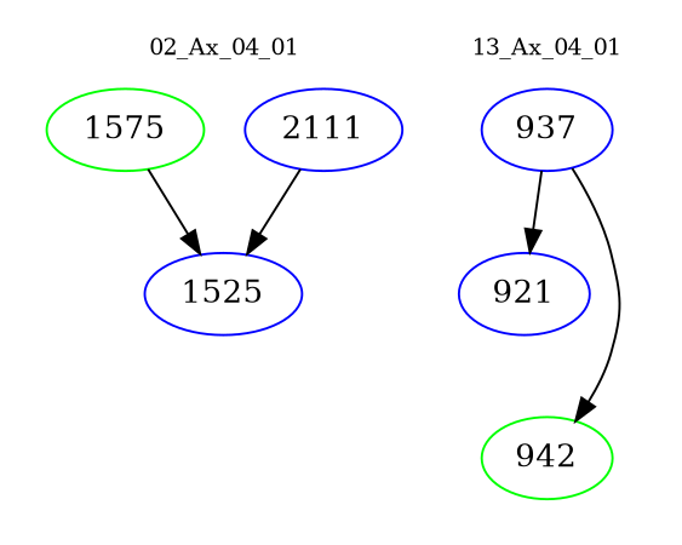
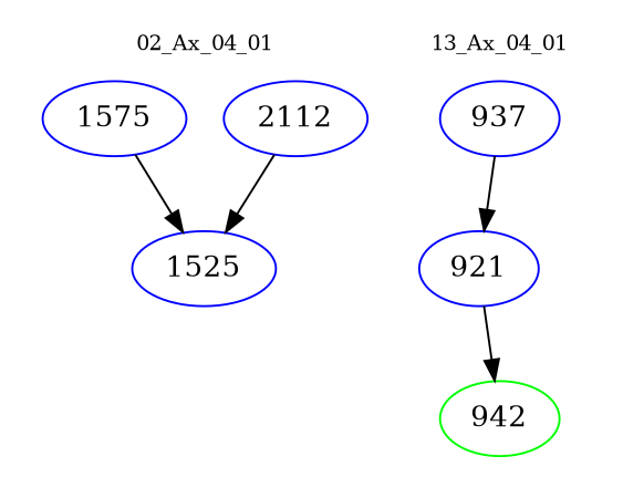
  digraph {
    node [color=blue]
    edge [color=black]
-   n1 [label=2111]
+   n1 [label=2112]
    n2 [label=1525]
-   n3 [color=green label=1575]
+   n3 [label=1575]
    n4 [label=937]
    n5 [label=921]
    n6 [color=green label=942]
    subgraph cluster_1 {
      color=white
      fontsize=10
      label="02_Ax_04_01"
      n1
      n2
      n3
    }
    subgraph cluster_2 {
      color=white
      fontsize=10
      label="13_Ax_04_01"
      n4
      n5
      n6
    }
    n1 -> n2
    n3 -> n2
    n4 -> n5
-   n4 -> n6
+   n5 -> n6
  }
